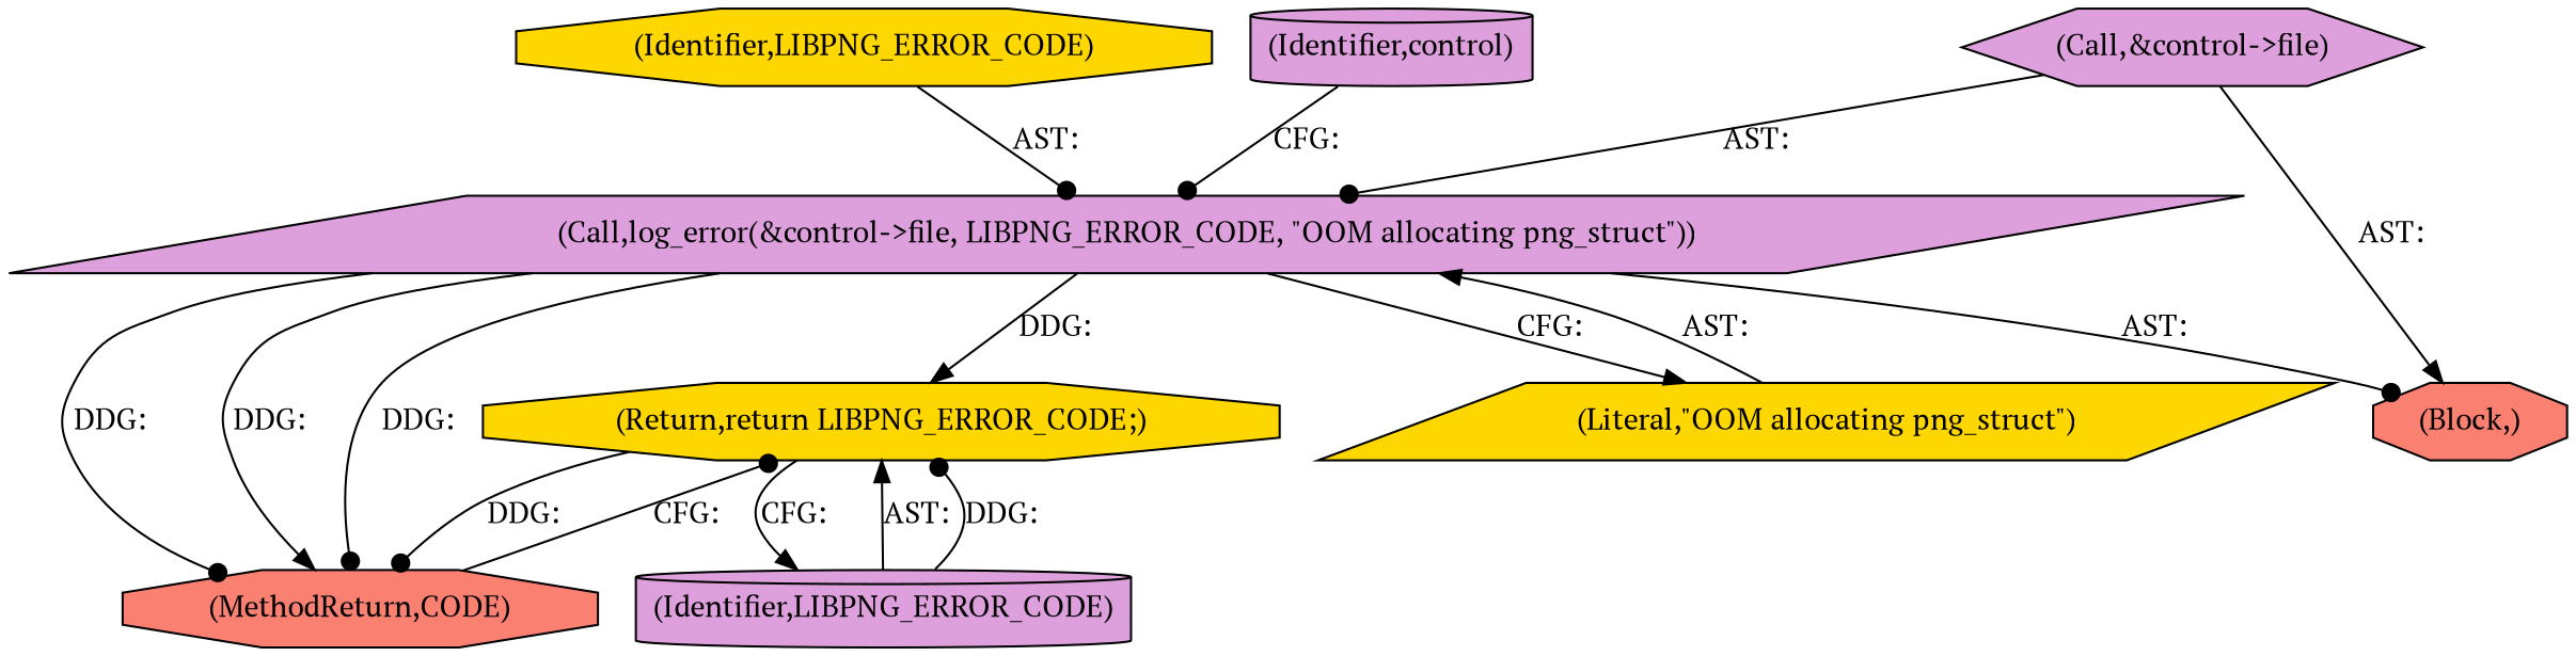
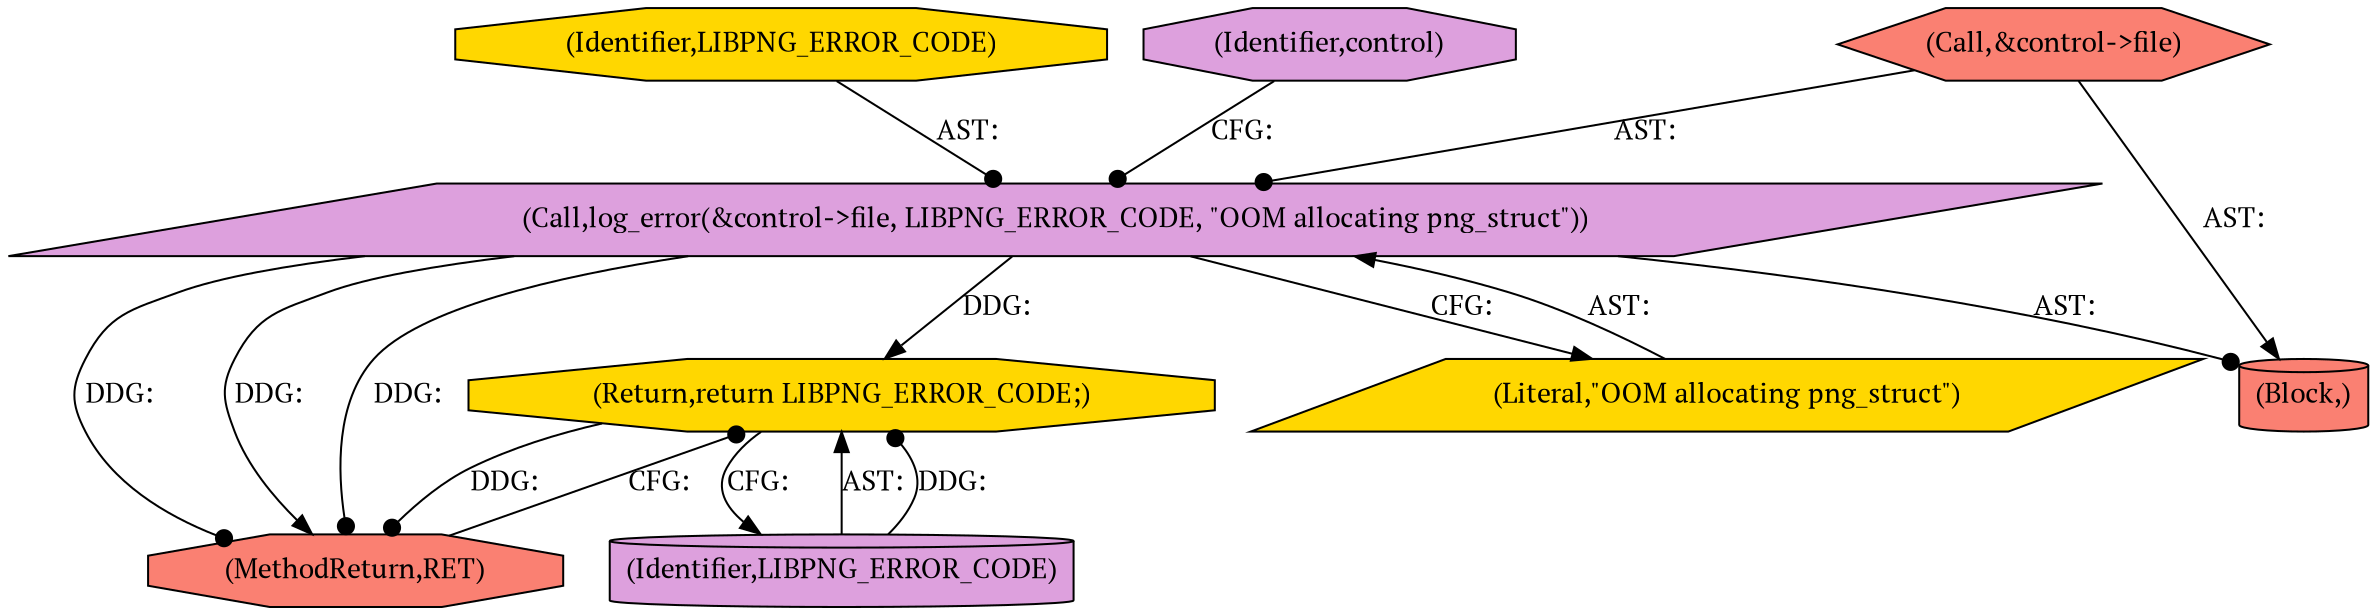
  digraph {
    fontname="PT Serif"
    node [fillcolor=plum fontname="PT Serif" shape=octagon style=filled]
    edge [arrowhead=dot fontname="PT Serif"]
    n1 [label="(Call,log_error(&control->file, LIBPNG_ERROR_CODE, \"OOM allocating png_struct\"))" shape=parallelogram]
    n2 [fillcolor=gold label="(Return,return LIBPNG_ERROR_CODE;)"]
    n3 [fillcolor=gold label="(Literal,\"OOM allocating png_struct\")" shape=parallelogram]
-   n4 [fillcolor=salmon label="(MethodReturn,CODE)"]
-   n5 [fillcolor=salmon label="(Block,)"]
+   n4 [fillcolor=salmon label="(MethodReturn,RET)"]
+   n5 [fillcolor=salmon label="(Block,)" shape=cylinder]
    n6 [label="(Identifier,LIBPNG_ERROR_CODE)" shape=cylinder]
    n7 [fillcolor=gold label="(Identifier,LIBPNG_ERROR_CODE)"]
-   n8 [label="(Identifier,control)" shape=cylinder]
-   n9 [label="(Call,&control->file)" shape=hexagon]
+   n8 [label="(Identifier,control)"]
+   n9 [fillcolor=salmon label="(Call,&control->file)" shape=hexagon]
    n1 -> n2 [arrowhead=normal label="DDG: "]
    n1 -> n3 [arrowhead=normal label="CFG: "]
    n1 -> n4 [label="DDG: "]
    n1 -> n4 [arrowhead=normal label="DDG: "]
    n1 -> n4 [label="DDG: "]
    n1 -> n5 [label="AST: "]
    n2 -> n4 [label="DDG: "]
    n2 -> n6 [arrowhead=normal label="CFG: "]
    n3 -> n1 [arrowhead=normal label="AST: "]
    n4 -> n2 [label="CFG: "]
    n6 -> n2 [arrowhead=normal label="AST: "]
    n6 -> n2 [label="DDG: "]
    n7 -> n1 [label="AST: "]
    n8 -> n1 [label="CFG: "]
    n9 -> n1 [label="AST: "]
    n9 -> n5 [arrowhead=normal label="AST: "]
  }
